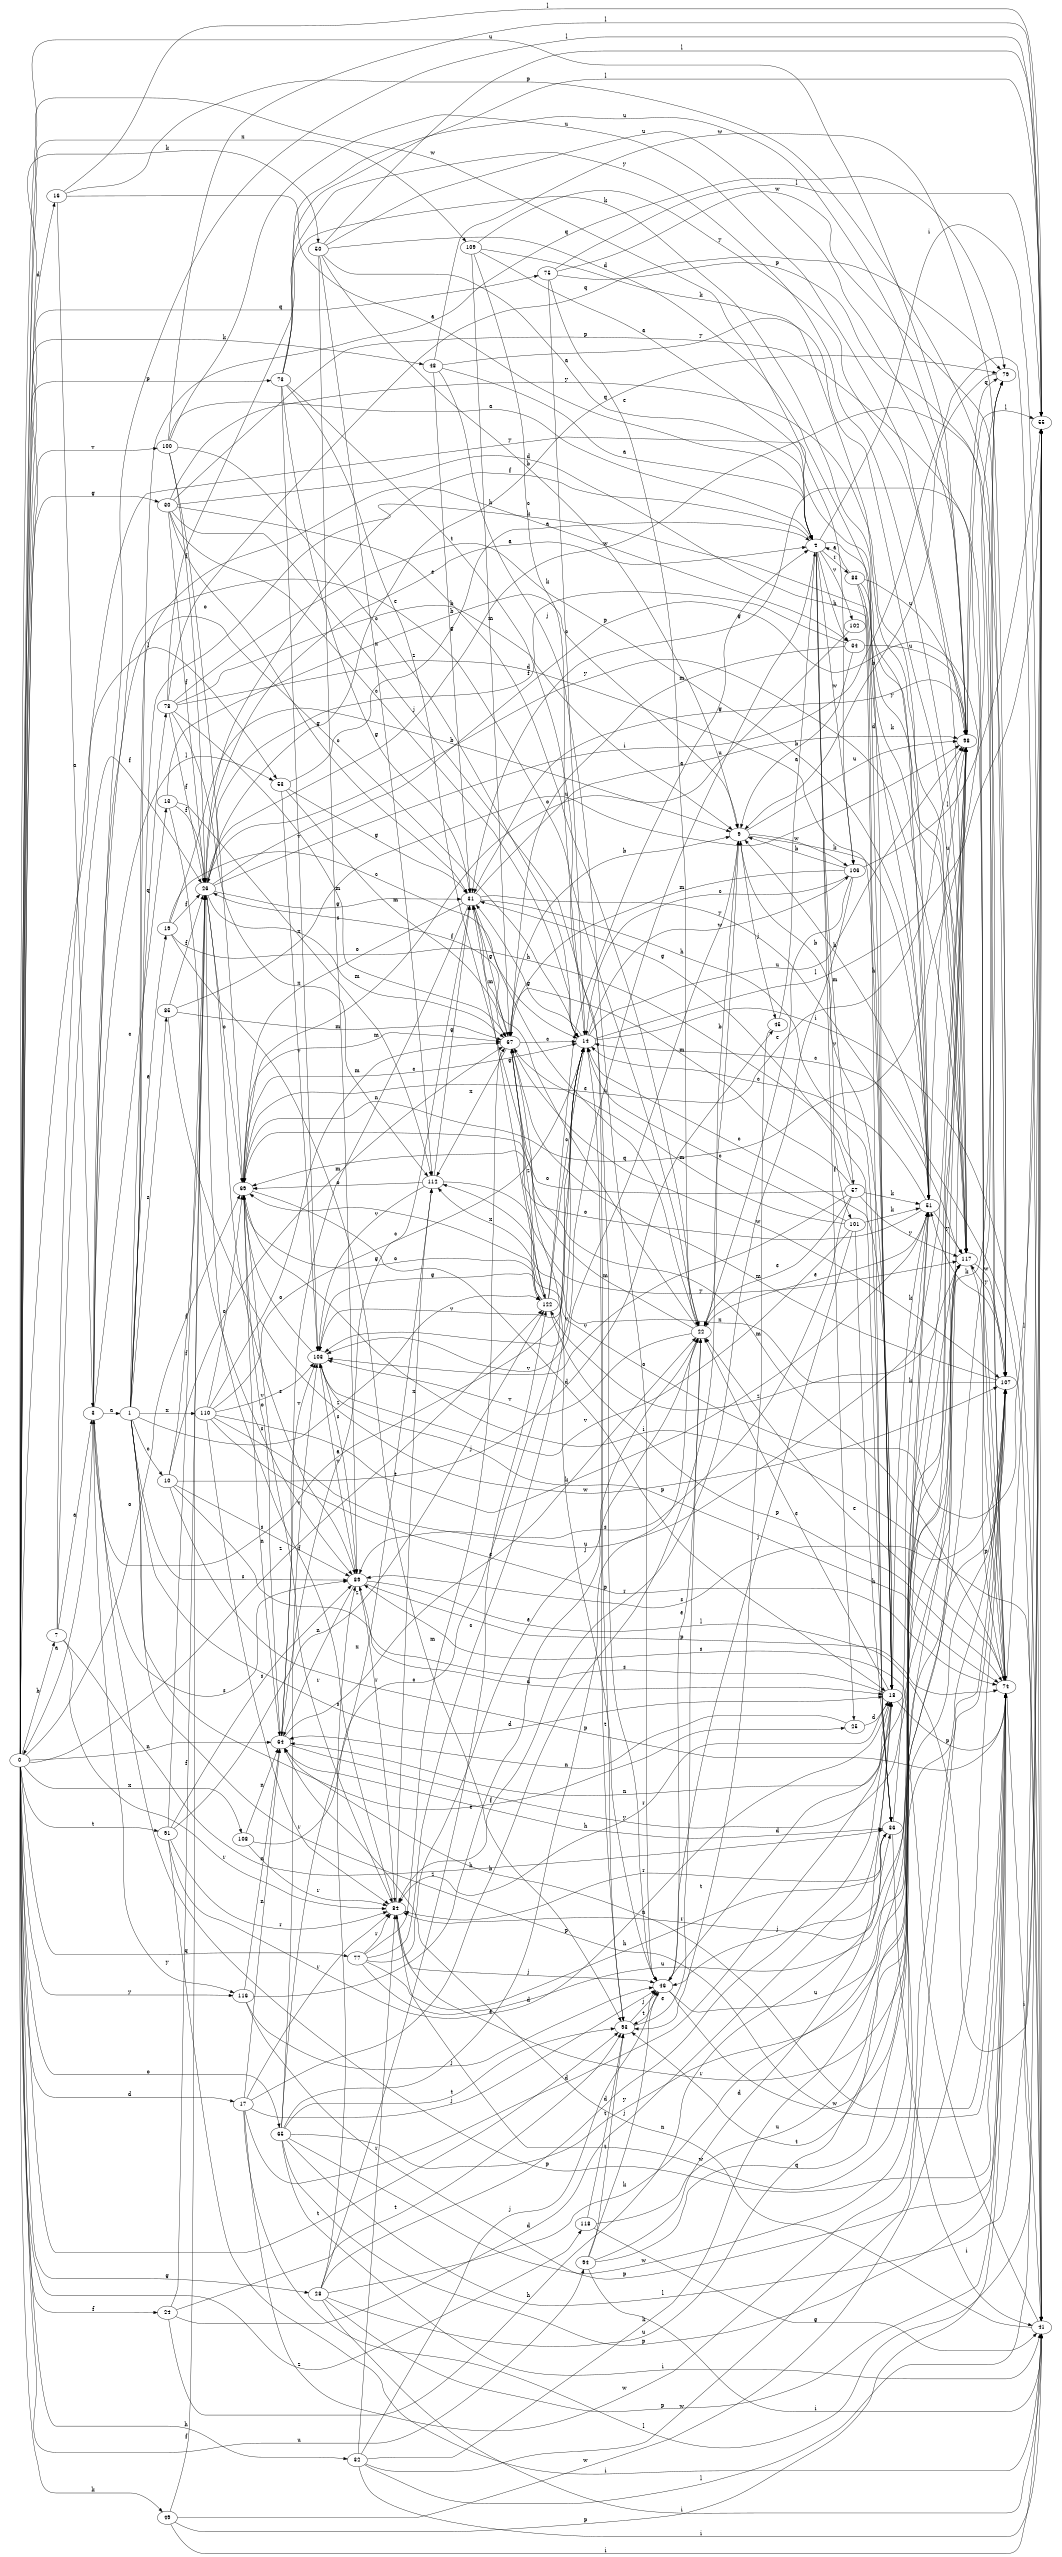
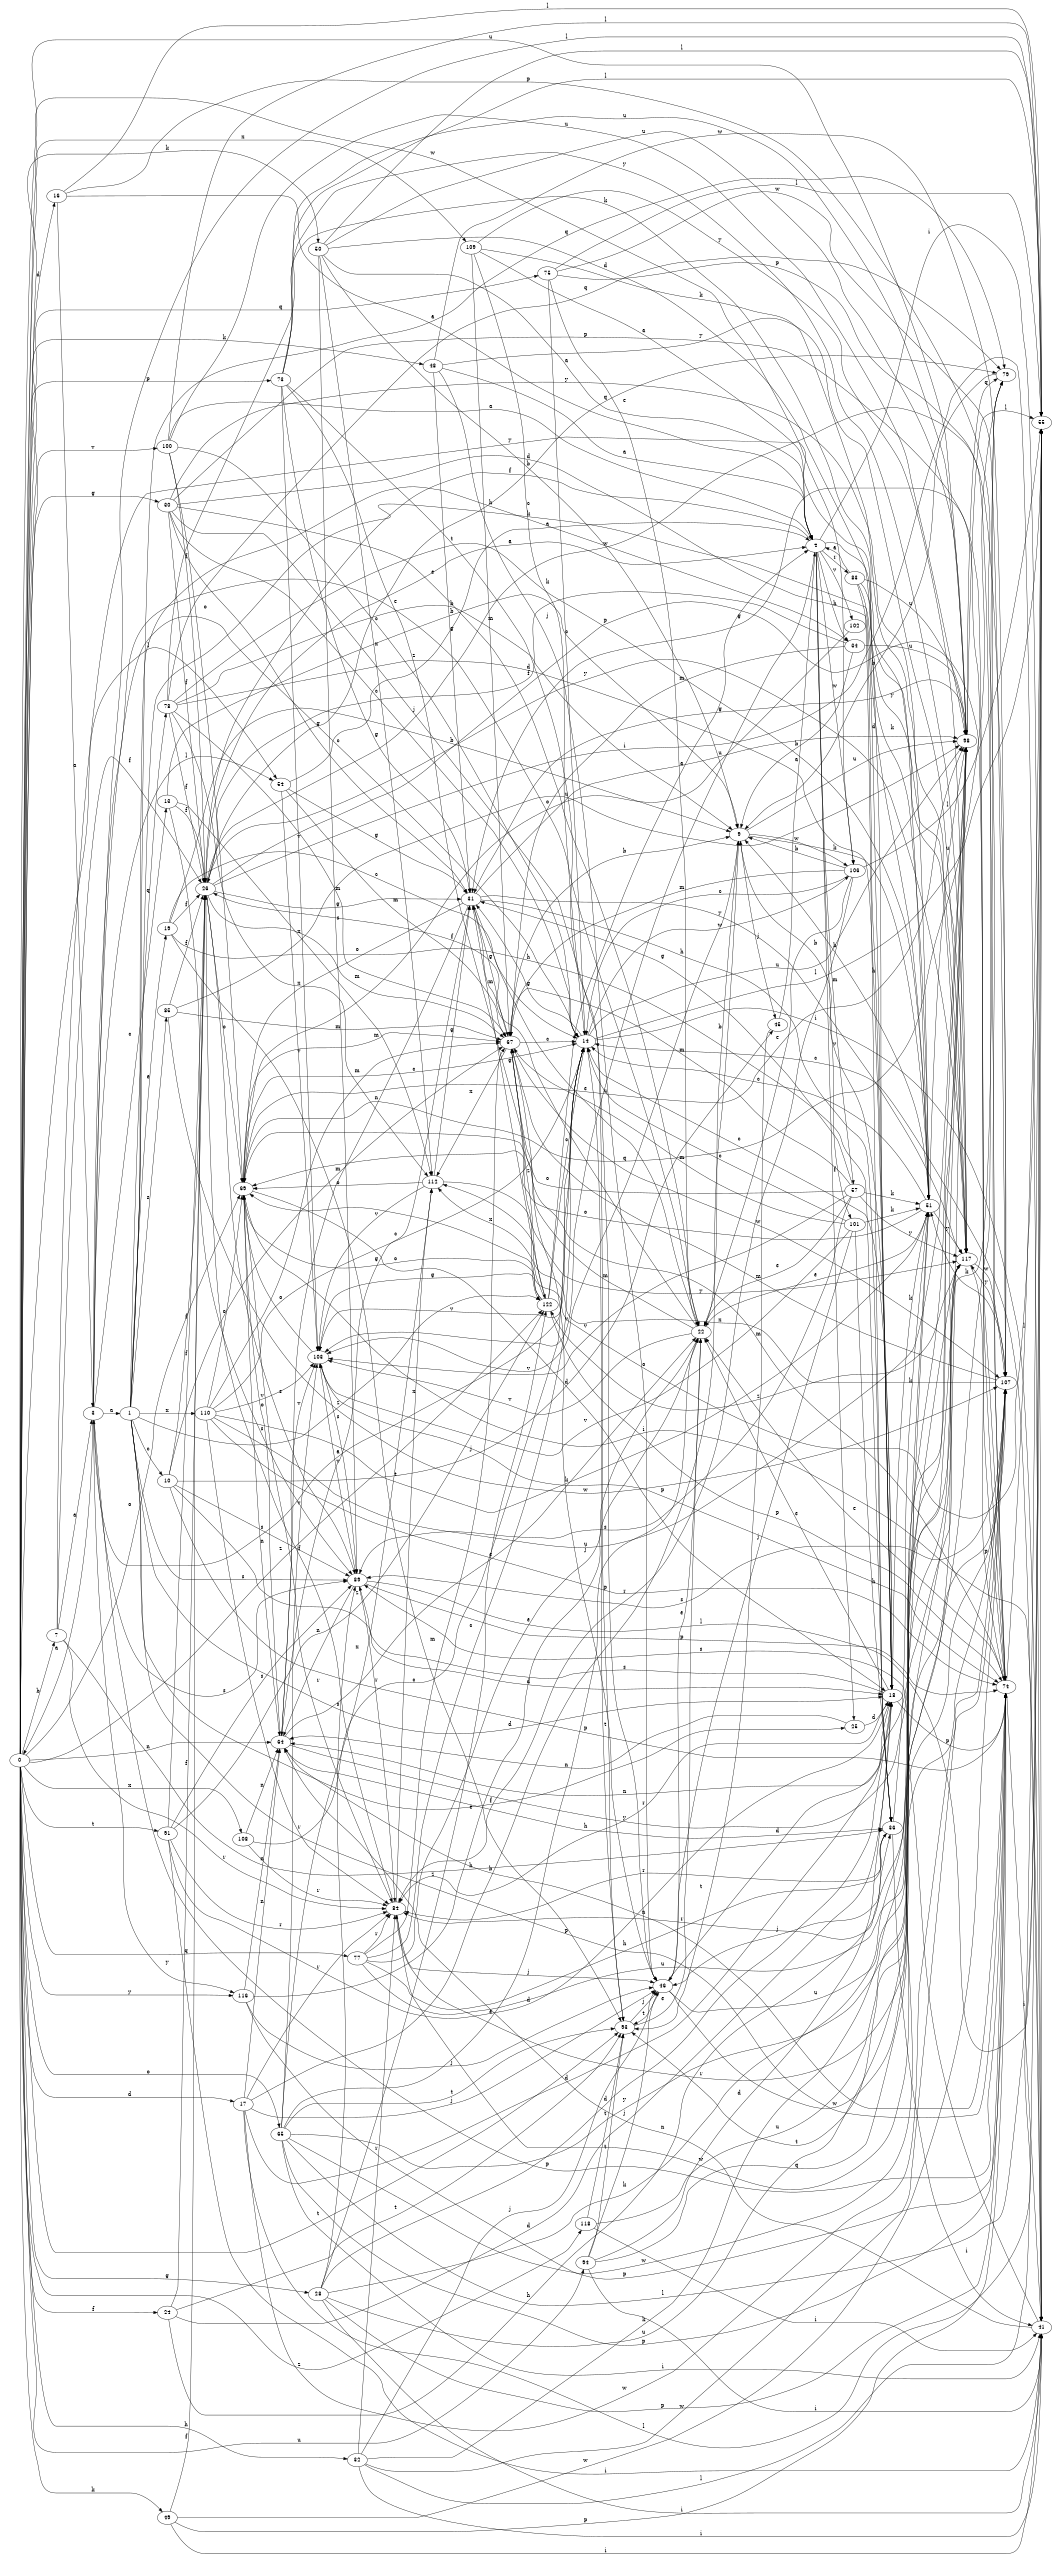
  strict digraph {
    rankdir=LR
    0
    7
    16
    17
    24
    28
    30
    32
    48
    49
    50
-   53
+   53 [label=54]
    64
    65
    69
    73
    75
    77
    91
    93
    94
    98
    100
    106
    108
    109
    116
    118
    122
    3
    26
    117
    36
    84
    74
    55
    4
    18
    9
    46
    107
    51
    89
    41
    14
    22
    31
    112
    103
    n50 [label=67]
    79
    1
    10
    19
    25
    34
    78
    85
    110
    45
    13
    57
    83
    101
    102
    0 -> 7 [label=b]
    0 -> 16 [label=d]
    0 -> 17 [label=d]
    0 -> 24 [label=f]
    0 -> 28 [label=g]
    0 -> 30 [label=g]
    0 -> 32 [label=h]
    0 -> 48 [label=k]
    0 -> 49 [label=k]
    0 -> 50 [label=k]
    0 -> 53 [label=l]
    0 -> 64 [label=n]
    0 -> 65 [label=o]
    0 -> 69 [label=o]
    0 -> 73 [label=p]
    0 -> 75 [label=q]
    0 -> 77 [label=q]
    0 -> 91 [label=t]
    0 -> 93 [label=t]
    0 -> 94 [label=u]
    0 -> 98 [label=u]
    0 -> 100 [label=v]
    0 -> 106 [label=w]
    0 -> 108 [label=x]
    0 -> 109 [label=x]
    0 -> 116 [label=y]
    0 -> 118 [label=z]
    0 -> 122 [label=z]
    7 -> 3 [label=a]
    7 -> 26 [label=f]
    7 -> 117 [label=y]
    7 -> 36 [label=h]
    7 -> 84 [label=r]
    16 -> 3 [label=a]
    16 -> 74 [label=p]
    16 -> 55 [label=l]
    16 -> 4 [label=a]
    17 -> 64 [label=n]
    17 -> 84 [label=r]
    17 -> 55 [label=l]
    17 -> 18 [label=d]
    17 -> 9 [label=b]
    17 -> 46 [label=j]
    17 -> 107 [label=w]
    24 -> 93 [label=t]
    24 -> 26 [label=f]
    24 -> 36 [label=h]
    24 -> 18 [label=d]
    28 -> 98 [label=u]
    28 -> 122 [label=z]
    28 -> 74 [label=p]
    28 -> 18 [label=d]
    28 -> 51 [label=k]
    28 -> 89 [label=s]
    28 -> 41 [label=i]
    30 -> 26 [label=f]
    30 -> 117 [label=y]
    30 -> 74 [label=p]
    30 -> 18 [label=d]
    30 -> 46 [label=j]
    30 -> 14 [label=c]
    30 -> 22 [label=e]
    30 -> 31 [label=g]
    32 -> 84 [label=r]
    32 -> 55 [label=l]
    32 -> 46 [label=j]
    32 -> 107 [label=w]
    32 -> 51 [label=k]
    32 -> 41 [label=i]
    48 -> 117 [label=y]
    48 -> 4 [label=a]
    48 -> 46 [label=j]
    48 -> 107 [label=w]
    48 -> 31 [label=g]
    49 -> 26 [label=f]
    49 -> 74 [label=p]
    49 -> 107 [label=w]
    49 -> 41 [label=i]
    50 -> 98 [label=u]
    50 -> 55 [label=l]
    50 -> 4 [label=a]
    50 -> 18 [label=d]
    50 -> 9 [label=b]
    50 -> 89 [label=s]
    50 -> 112 [label=x]
    53 -> 4 [label=a]
    53 -> 31 [label=g]
    53 -> 103 [label=v]
    53 -> n50 [label=m]
    64 -> 69 [label=o]
    64 -> 117 [label=y]
    64 -> 36 [label=h]
    64 -> 22 [label=e]
    64 -> 31 [label=g]
    64 -> 103 [label=v]
    65 -> 93 [label=t]
    65 -> 117 [label=y]
    65 -> 74 [label=p]
    65 -> 55 [label=l]
    65 -> 107 [label=w]
    65 -> 41 [label=i]
    65 -> 22 [label=e]
    65 -> 112 [label=x]
    65 -> 103 [label=v]
    69 -> 64 [label=n]
    69 -> 98 [label=u]
    69 -> 84 [label=r]
    69 -> 18 [label=d]
    69 -> 41 [label=i]
    69 -> 14 [label=c]
    69 -> n50 [label=m]
    69 -> 79 [label=q]
    73 -> 93 [label=t]
    73 -> 98 [label=u]
    73 -> 122 [label=z]
    73 -> 117 [label=y]
    73 -> 51 [label=k]
    73 -> 31 [label=g]
    73 -> 103 [label=v]
    75 -> 74 [label=p]
    75 -> 55 [label=l]
    75 -> 107 [label=w]
    75 -> 14 [label=c]
    75 -> 22 [label=e]
    77 -> 98 [label=u]
    77 -> 36 [label=h]
    77 -> 84 [label=r]
    77 -> 14 [label=c]
    77 -> 22 [label=e]
    77 -> n50 [label=m]
    91 -> 122 [label=z]
    91 -> 26 [label=f]
    91 -> 84 [label=r]
    91 -> 18 [label=d]
    91 -> 89 [label=s]
    91 -> 41 [label=i]
    93 -> 46 [label=j]
    93 -> 22 [label=e]
    94 -> 93 [label=t]
    94 -> 18 [label=d]
    94 -> 46 [label=j]
    94 -> 41 [label=i]
    94 -> 79 [label=q]
    98 -> 84 [label=r]
    98 -> 55 [label=l]
    98 -> 31 [label=g]
    98 -> 79 [label=q]
    100 -> 69 [label=o]
    100 -> 98 [label=u]
    100 -> 26 [label=f]
    100 -> 55 [label=l]
    100 -> 4 [label=a]
    100 -> 14 [label=c]
    106 -> 84 [label=r]
    106 -> 55 [label=l]
    106 -> 9 [label=b]
    106 -> 14 [label=c]
    106 -> 22 [label=e]
    106 -> n50 [label=m]
    108 -> 64 [label=n]
    108 -> 84 [label=r]
    108 -> 14 [label=c]
    109 -> 117 [label=y]
    109 -> 4 [label=a]
    109 -> 51 [label=k]
    109 -> 14 [label=c]
    109 -> n50 [label=m]
    116 -> 64 [label=n]
    116 -> 74 [label=p]
    116 -> 46 [label=j]
    116 -> 22 [label=e]
    118 -> 93 [label=t]
    118 -> 98 [label=u]
-   118 -> 41 [label=g]
+   118 -> 41 [label=i]
    122 -> 69 [label=o]
    122 -> 74 [label=p]
    122 -> 4 [label=a]
    122 -> 14 [label=c]
    122 -> 31 [label=g]
    122 -> 112 [label=x]
    122 -> 103 [label=g]
    3 -> 0 [label=a]
    3 -> 53 [label=l]
    3 -> 116 [label=y]
    3 -> 74 [label=p]
    3 -> 55 [label=l]
    3 -> 89 [label=s]
    3 -> 14 [label=c]
    3 -> 22 [label=e]
    3 -> 1 [label=a]
    3 -> 13 [label=c]
    26 -> 69 [label=o]
    26 -> 117 [label=y]
    26 -> 74 [label=p]
    26 -> 4 [label=a]
    26 -> 107 [label=w]
    26 -> 89 [label=s]
    26 -> 41 [label=i]
    26 -> 31 [label=g]
    26 -> n50 [label=m]
    26 -> 79 [label=q]
    117 -> 64 [label=n]
    117 -> 93 [label=t]
    117 -> 122 [label=z]
    117 -> 74 [label=p]
    117 -> 107 [label=w]
    36 -> 84 [label=r]
    36 -> 46 [label=j]
    36 -> 51 [label=k]
    36 -> 41 [label=i]
    84 -> 26 [label=f]
    84 -> 46 [label=j]
    84 -> 107 [label=w]
    84 -> 112 [label=x]
    74 -> 64 [label=n]
    74 -> 55 [label=l]
    74 -> 41 [label=i]
    74 -> 22 [label=e]
    74 -> 31 [label=g]
    74 -> n50 [label=m]
    55 -> 69 [label=o]
    4 -> 106 [label=w]
    4 -> 26 [label=f]
    4 -> 117 [label=y]
    4 -> 41 [label=i]
    4 -> 103 [label=v]
    4 -> 25 [label=f]
    4 -> 34 [label=h]
    4 -> 57 [label=m]
    4 -> 83 [label=r]
    4 -> 101 [label=v]
    4 -> 102 [label=v]
    18 -> 84 [label=r]
    18 -> 74 [label=p]
    18 -> 9 [label=b]
    18 -> 51 [label=k]
    18 -> 89 [label=s]
    18 -> 14 [label=c]
    18 -> 22 [label=e]
    9 -> 98 [label=u]
    9 -> 106 [label=w]
    9 -> 51 [label=k]
    9 -> 103 [label=v]
    9 -> 45 [label=j]
    46 -> 93 [label=t]
    46 -> 98 [label=u]
    46 -> 18 [label=d]
    46 -> 107 [label=w]
    46 -> 22 [label=e]
    107 -> 117 [label=y]
    107 -> 51 [label=k]
    107 -> 89 [label=s]
    107 -> 112 [label=x]
    107 -> n50 [label=m]
    51 -> 69 [label=o]
    51 -> 98 [label=u]
    51 -> 117 [label=y]
    51 -> 9 [label=b]
    51 -> 14 [label=c]
    51 -> 22 [label=e]
    89 -> 64 [label=n]
    89 -> 84 [label=r]
    89 -> 74 [label=p]
    89 -> 55 [label=l]
    89 -> 103 [label=v]
    41 -> 64 [label=n]
    41 -> 89 [label=s]
    41 -> 14 [label=c]
    14 -> 93 [label=t]
    14 -> 98 [label=u]
    14 -> 106 [label=w]
    14 -> 3 [label=a]
    14 -> 55 [label=l]
    14 -> 41 [label=i]
    14 -> 31 [label=g]
    14 -> 103 [label=v]
    22 -> 26 [label=f]
    22 -> 9 [label=b]
    22 -> 103 [label=v]
    22 -> n50 [label=m]
    31 -> 64 [label=n]
    31 -> 69 [label=o]
    31 -> 98 [label=u]
    31 -> 117 [label=y]
    31 -> 36 [label=h]
    31 -> 22 [label=e]
    31 -> n50 [label=m]
    112 -> 69 [label=o]
    112 -> 117 [label=y]
    112 -> 31 [label=g]
    112 -> 103 [label=v]
    103 -> 69 [label=o]
    103 -> 74 [label=p]
    103 -> 89 [label=s]
    n50 -> 122 [label=z]
    n50 -> 9 [label=b]
    n50 -> 46 [label=j]
    n50 -> 107 [label=w]
    n50 -> 14 [label=c]
    n50 -> 31 [label=g]
    n50 -> 112 [label=x]
    79 -> 84 [label=r]
    79 -> 9 [label=b]
    1 -> 122 [label=z]
    1 -> 74 [label=p]
    1 -> 18 [label=d]
    1 -> 51 [label=k]
    1 -> 89 [label=s]
    1 -> 79 [label=q]
    1 -> 10 [label=c]
    1 -> 19 [label=e]
    1 -> 25 [label=f]
    1 -> 34 [label=h]
    1 -> 78 [label=q]
    1 -> 85 [label=s]
    1 -> 110 [label=x]
    10 -> 26 [label=f]
    10 -> 74 [label=p]
    10 -> 18 [label=d]
    10 -> 89 [label=s]
    10 -> n50 [label=m]
    10 -> 45 [label=j]
    19 -> 93 [label=t]
    19 -> 26 [label=f]
    19 -> 36 [label=h]
    19 -> 9 [label=b]
    19 -> 14 [label=c]
    25 -> 64 [label=n]
    25 -> 18 [label=d]
    34 -> 98 [label=u]
    34 -> 26 [label=f]
    34 -> 9 [label=b]
    34 -> n50 [label=m]
    78 -> 26 [label=f]
    78 -> 55 [label=l]
    78 -> 18 [label=d]
    78 -> 9 [label=b]
    78 -> 51 [label=k]
    78 -> 112 [label=x]
    78 -> n50 [label=m]
    78 -> 79 [label=q]
    85 -> 98 [label=u]
    85 -> 26 [label=f]
    85 -> 107 [label=w]
    85 -> n50 [label=m]
    110 -> 69 [label=o]
    110 -> 98 [label=u]
    110 -> 84 [label=r]
    110 -> 74 [label=p]
    110 -> 51 [label=k]
    110 -> 14 [label=c]
    110 -> 103 [label=v]
    110 -> n50 [label=m]
    45 -> 93 [label=t]
    45 -> 4 [label=a]
    13 -> 26 [label=f]
    13 -> 9 [label=b]
    13 -> 89 [label=s]
    13 -> 112 [label=x]
    57 -> 69 [label=o]
    57 -> 117 [label=y]
    57 -> 51 [label=k]
    57 -> 89 [label=s]
    57 -> 22 [label=e]
    57 -> 31 [label=g]
    57 -> 103 [label=v]
    57 -> n50 [label=m]
    83 -> 98 [label=u]
    83 -> 36 [label=h]
    83 -> 4 [label=a]
    83 -> 18 [label=d]
    83 -> 51 [label=k]
    101 -> 36 [label=h]
    101 -> 46 [label=j]
    101 -> 51 [label=k]
    101 -> 14 [label=c]
    101 -> 103 [label=v]
    101 -> n50 [label=m]
    102 -> 69 [label=o]
  }
